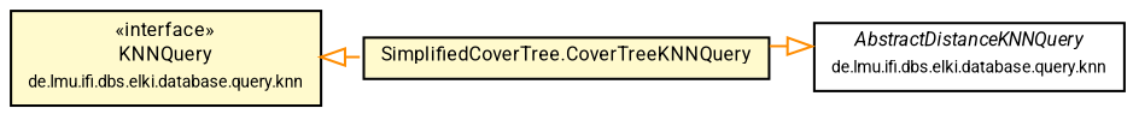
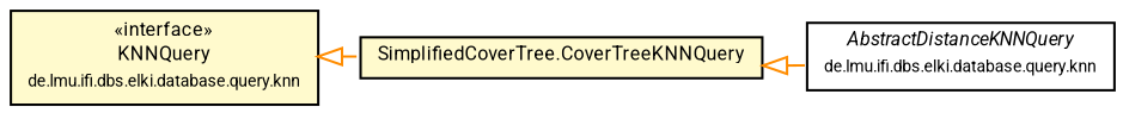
  digraph {
    nodesep=0.15
    rankdir=LR
    ranksep=0.25
    node [fontcolor=black fontname=Roboto fontsize=8 margin=0 shape=plaintext]
    edge [arrowtail=empty color=darkorange dir=back fontname=Roboto fontsize=7 labelfontname=Roboto labelfontsize=7]
    n1 [height=0 label=<<table title="de.lmu.ifi.dbs.elki.database.query.knn.KNNQuery" border="0" cellborder="1" cellspacing="0" cellpadding="2" bgcolor="LemonChiffon" href="../../../../database/query/knn/KNNQuery.html" target="_parent"> 		<tr><td><table border="0" cellspacing="0" cellpadding="1"> 		<tr><td align="center" balign="center"> &#171;interface&#187; </td></tr> 		<tr><td align="center" balign="center"> <font face="Roboto">KNNQuery</font> </td></tr> 		<tr><td align="center" balign="center"> <font face="Roboto" point-size="7.0">de.lmu.ifi.dbs.elki.database.query.knn</font> </td></tr> 		</table></td></tr> 		</table>> width=0]
    n2 [height=0 label=<<table title="de.lmu.ifi.dbs.elki.index.tree.metrical.covertree.SimplifiedCoverTree.CoverTreeKNNQuery" border="0" cellborder="1" cellspacing="0" cellpadding="2" bgcolor="lemonChiffon" href="SimplifiedCoverTree.CoverTreeKNNQuery.html" target="_parent"> 		<tr><td><table border="0" cellspacing="0" cellpadding="1"> 		<tr><td align="center" balign="center"> <font face="Roboto">SimplifiedCoverTree.CoverTreeKNNQuery</font> </td></tr> 		</table></td></tr> 		</table>> width=0]
    n3 [height=0 label=<<table title="de.lmu.ifi.dbs.elki.database.query.knn.AbstractDistanceKNNQuery" border="0" cellborder="1" cellspacing="0" cellpadding="2" href="../../../../database/query/knn/AbstractDistanceKNNQuery.html" target="_parent"> 		<tr><td><table border="0" cellspacing="0" cellpadding="1"> 		<tr><td align="center" balign="center"> <font face="Roboto"><i>AbstractDistanceKNNQuery</i></font> </td></tr> 		<tr><td align="center" balign="center"> <font face="Roboto" point-size="7.0">de.lmu.ifi.dbs.elki.database.query.knn</font> </td></tr> 		</table></td></tr> 		</table>> width=0]
    n1 -> n2 [style=dashed weight=9]
-   n3 -> n2 [weight=10]
+   n2 -> n3 [weight=10]
  }
